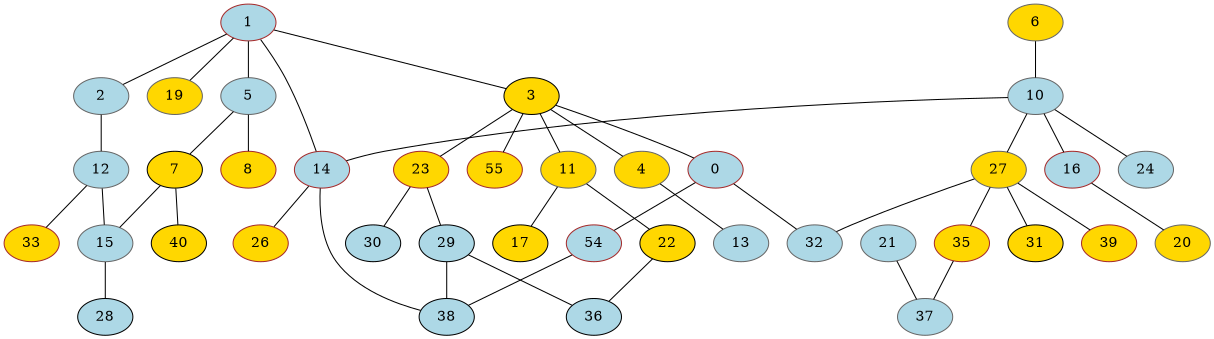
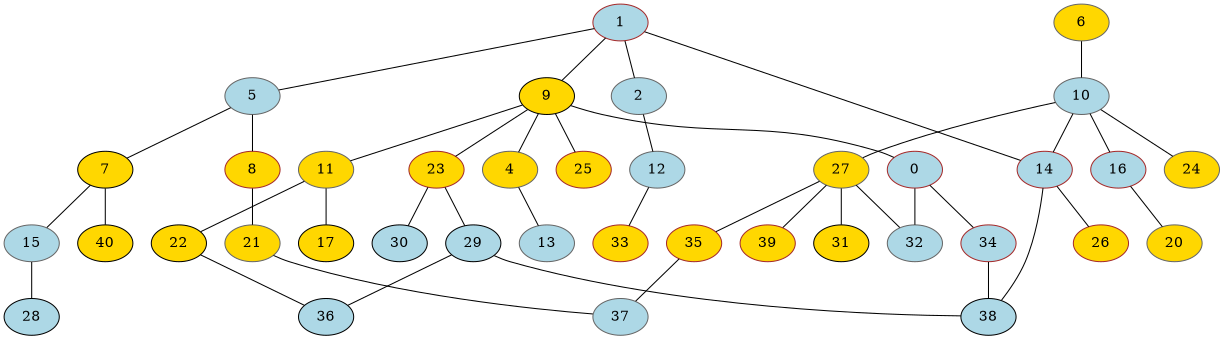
  graph {
    node [color=gray40 fillcolor=gold style=filled]
    1 [color=brown fillcolor=lightblue]
    2 [fillcolor=lightblue]
-   3 [color=black]
+   3 [color=black label=9]
    5 [fillcolor=lightblue]
    14 [color=brown fillcolor=lightblue]
-   19
    12 [fillcolor=lightblue]
    4
    n9 [color=brown fillcolor=lightblue label=0]
    11
    23 [color=brown]
-   25 [color=brown label=55]
+   25 [color=brown]
    7 [color=black]
    8 [color=brown]
    26 [color=brown]
    38 [color=black fillcolor=lightblue]
    10 [fillcolor=lightblue]
    6
    15 [fillcolor=lightblue]
    33 [color=brown]
    13 [fillcolor=lightblue]
    32 [fillcolor=lightblue]
-   34 [color=brown fillcolor=lightblue label=54]
+   34 [color=brown fillcolor=lightblue]
    17 [color=black]
    22 [color=black]
    29 [color=black fillcolor=lightblue]
    30 [color=black fillcolor=lightblue]
    40 [color=black]
-   21 [fillcolor=lightblue]
+   21
    16 [color=brown fillcolor=lightblue]
-   24 [fillcolor=lightblue]
+   24
    27
    28 [color=black fillcolor=lightblue]
    36 [color=black fillcolor=lightblue]
    37 [fillcolor=lightblue]
    20
    31 [color=black]
    35 [color=brown]
    39 [color=brown]
    1 -- 2
    1 -- 3
    1 -- 5
    1 -- 14
-   1 -- 19
    2 -- 12
    3 -- 4
    3 -- n9
    3 -- 11
    3 -- 23
    3 -- 25
    5 -- 7
    5 -- 8
    14 -- 26
    14 -- 38
-   12 -- 15
    12 -- 33
    4 -- 13
    n9 -- 32
    n9 -- 34
    11 -- 17
    11 -- 22
    23 -- 29
    23 -- 30
    7 -- 15
    7 -- 40
+   8 -- 21
    10 -- 14
    10 -- 16
    10 -- 24
    10 -- 27
    6 -- 10
    15 -- 28
    34 -- 38
    22 -- 36
    29 -- 38
    29 -- 36
    21 -- 37
    16 -- 20
    27 -- 32
    27 -- 31
    27 -- 35
    27 -- 39
    35 -- 37
  }
